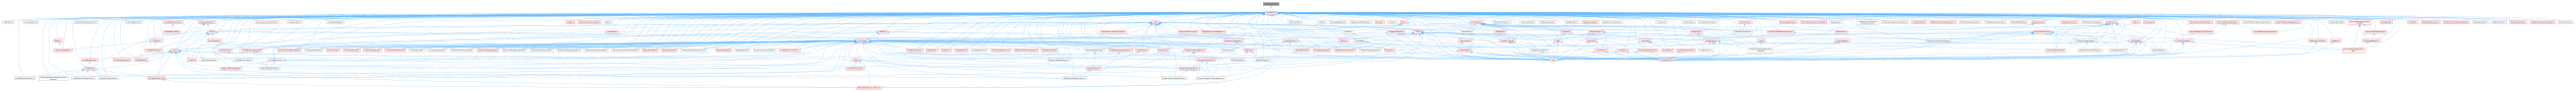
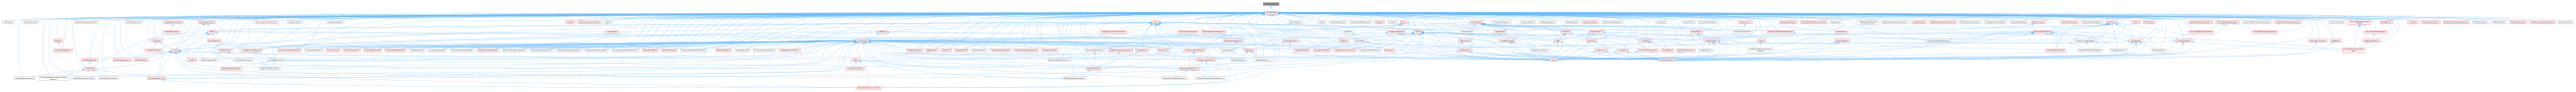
  digraph {
    fontname=Nunito
    node [color=red fillcolor="#FFF0F0" fontname=Nunito fontsize=10 shape=box style=filled]
    edge [color=steelblue1 dir=back fontname=Nunito fontsize=10 labelfontname=Helvetica labelfontsize=10 style=solid]
    n1 [color=gray40 fillcolor=grey60 fontcolor=black height=0.2 label="StringFormatArg.h" width=0.4]
    n2 [height=0.2 label="UnrealString.h" width=0.4]
    n3 [color=grey40 fillcolor=white height=0.2 label="ABTesting.h" width=0.4]
    n4 [height=0.2 label="ActorDescContainerInitParams.h" width=0.4]
    n5 [color=grey40 fillcolor=white height=0.2 label="AndroidJavaEnv.h" width=0.4]
    n6 [color=grey40 fillcolor=white height=0.2 label="AnimStateAliasNode.h" width=0.4]
    n7 [height=0.2 label="App.h" width=0.4]
    n8 [height=0.2 label="Core.h" width=0.4]
    n9 [height=0.2 label="CoreSharedPCH.h" width=0.4]
    n10 [color=grey40 fillcolor=white height=0.2 label="FeedbackContextAnsi.h" width=0.4]
    n11 [color=grey40 fillcolor=white height=0.2 label="ApplePlatformDebugEvents.h" width=0.4]
    n12 [height=0.2 label="ArchiveCrc32.h" width=0.4]
    n13 [height=0.2 label="ArchiveFindCulprit.h" width=0.4]
    n14 [height=0.2 label="ArchiveObjectCrc32.h" width=0.4]
    n15 [height=0.2 label="ArchiveShowReferences.h" width=0.4]
    n16 [color=grey40 fillcolor=white height=0.2 label="ArchiveStackTrace.h" width=0.4]
    n17 [color=grey40 fillcolor=white height=0.2 label="ArrayReader.h" width=0.4]
    n18 [height=0.2 label="AssetBundleData.h" width=0.4]
    n19 [height=0.2 label="AssetData.h" width=0.4]
    n20 [color=grey40 fillcolor=white height=0.2 label="AssetRegistryGenerator.h" width=0.4]
    n21 [color=grey40 fillcolor=white height=0.2 label="AssetSourceFilenameCache.h" width=0.4]
    n22 [color=grey40 fillcolor=white height=0.2 label="CollectionDragDropOp.h" width=0.4]
    n23 [height=0.2 label="EdGraphSchema_K2.h" width=0.4]
    n24 [height=0.2 label="EdGraphSchema_K2_Actions.h" width=0.4]
    n25 [color=grey40 fillcolor=white height=0.2 label="ExternalObjectAndActorDependency\lGatherer.h" width=0.4]
    n26 [color=grey40 fillcolor=white height=0.2 label="AssetImportTask.h" width=0.4]
    n27 [height=0.2 label="AssetManagerTypes.h" width=0.4]
    n28 [height=0.2 label="Async.h" width=0.4]
    n29 [color=grey40 fillcolor=white height=0.2 label="IPlatformFileManagedStorage\lWrapper.h" width=0.4]
    n30 [fillcolor=white height=0.2 label="AsyncLoadingFlushContext.h" width=0.4]
    n31 [color=grey40 fillcolor=white height=0.2 label="AsyncPackageLoader.h" width=0.4]
    n32 [color=grey40 fillcolor=white height=0.2 label="AudioAnalytics.h" width=0.4]
    n33 [height=0.2 label="AudioBufferConfig.h" width=0.4]
    n34 [height=0.2 label="AudioBufferConstants.h" width=0.4]
    n35 [color=grey40 fillcolor=white height=0.2 label="AudioEditorModule.h" width=0.4]
    n36 [color=grey40 fillcolor=white height=0.2 label="AutomatedAssetImportData.h" width=0.4]
    n37 [color=grey40 fillcolor=white height=0.2 label="BPVariableDragDropAction.h" width=0.4]
    n38 [height=0.2 label="Base64.h" width=0.4]
    n39 [height=0.2 label="BezierChannelCurveModel.h" width=0.4]
    n40 [color=grey40 fillcolor=white height=0.2 label="BigInt.h" width=0.4]
    n41 [height=0.2 label="Blake3.h" width=0.4]
    n42 [height=0.2 label="CookPackageSplitter.h" width=0.4]
    n43 [height=0.2 label="BlueprintActionDatabase.h" width=0.4]
    n44 [height=0.2 label="BlueprintActionFilter.h" width=0.4]
    n45 [color=grey40 fillcolor=white height=0.2 label="BlueprintComponentNodeSpawner.h" width=0.4]
    n46 [height=0.2 label="BlueprintNodeSpawner.h" width=0.4]
    n47 [color=grey40 fillcolor=white height=0.2 label="BlueprintNodeTemplateCache.h" width=0.4]
    n48 [color=grey40 fillcolor=white height=0.2 label="BlueprintActionMenuItem.h" width=0.4]
    n49 [height=0.2 label="BlueprintEditor.h" width=0.4]
    n50 [color=grey40 fillcolor=white height=0.2 label="BlueprintEditorModule.h" width=0.4]
    n51 [height=0.2 label="BlueprintEditorSettings.h" width=0.4]
    n52 [color=grey40 fillcolor=white height=0.2 label="BlueprintManagedListDetails.h" width=0.4]
    n53 [color=grey40 fillcolor=white height=0.2 label="BlueprintNamespaceHelper.h" width=0.4]
    n54 [color=grey40 fillcolor=white height=0.2 label="BlueprintNamespaceRegistry.h" width=0.4]
    n55 [color=grey40 fillcolor=white height=0.2 label="BlueprintNamespaceUtilities.h" width=0.4]
    n56 [height=0.2 label="BlueprintNodeSignature.h" width=0.4]
    n57 [color=grey40 fillcolor=white height=0.2 label="BlueprintPaletteFavorites.h" width=0.4]
    n58 [height=0.2 label="Box.h" width=0.4]
    n59 [height=0.2 label="BoxSphereBounds.h" width=0.4]
    n60 [height=0.2 label="CoreMinimal.h" width=0.4]
    n61 [height=0.2 label="BulkData.h" width=0.4]
    n62 [color=grey40 fillcolor=white height=0.2 label="BulkDataReader.h" width=0.4]
    n63 [color=grey40 fillcolor=white height=0.2 label="BulkDataWriter.h" width=0.4]
    n64 [height=0.2 label="CompilerResultsLog.h" width=0.4]
    n65 [color=grey40 fillcolor=white height=0.2 label="ConvexDecompositionNotification.h" width=0.4]
    n66 [height=0.2 label="CoreRedirects.h" width=0.4]
    n67 [color=grey40 fillcolor=white height=0.2 label="CoreRedirectsContext.h" width=0.4]
    n68 [height=0.2 label="CurveEditorSettings.h" width=0.4]
    n69 [height=0.2 label="EdGraphNode_Comment.h" width=0.4]
    n70 [height=0.2 label="EdGraphUtilities.h" width=0.4]
    n71 [color=grey40 fillcolor=white height=0.2 label="EditorCategoryUtils.h" width=0.4]
    n72 [height=0.2 label="EditorDirectories.h" width=0.4]
    n73 [height=0.2 label="EditorFolderUtils.h" width=0.4]
    n74 [height=0.2 label="EditorModeTools.h" width=0.4]
    n75 [color=grey40 fillcolor=white height=0.2 label="EditorSettings.h" width=0.4]
    n76 [color=grey40 fillcolor=white height=0.2 label="EnumEditorUtils.h" width=0.4]
    n77 [color=grey40 fillcolor=white height=0.2 label="ExtractLocResCommandlet.h" width=0.4]
    n78 [height=0.2 label="FileCache.h" width=0.4]
    n79 [height=0.2 label="FindInBlueprintManager.h" width=0.4]
    n80 [color=grey40 fillcolor=white height=0.2 label="FindInBlueprints.h" width=0.4]
    n81 [color=grey40 fillcolor=white height=0.2 label="ImaginaryBlueprintData.h" width=0.4]
    n82 [height=0.2 label="FindReferencersArchive.h" width=0.4]
    n83 [height=0.2 label="FontFaceInterface.h" width=0.4]
    n84 [height=0.2 label="GBufferInfo.h" width=0.4]
    n85 [height=0.2 label="GenericAccessibleInterfaces.h" width=0.4]
    n86 [height=0.2 label="Geometry.h" width=0.4]
    n87 [height=0.2 label="GlobalShader.h" width=0.4]
    n88 [color=grey40 fillcolor=white height=0.2 label="GraphDiffControl.h" width=0.4]
    n89 [height=0.2 label="GraphEditor.h" width=0.4]
    n90 [height=0.2 label="GraphEditorDragDropAction.h" width=0.4]
    n91 [height=0.2 label="HierarchicalLogArchive.h" width=0.4]
    n92 [color=grey40 fillcolor=white height=0.2 label="IMovieSceneToolsTrackImporter.h" width=0.4]
    n93 [height=0.2 label="INodeAndChannelMappings.h" width=0.4]
    n94 [height=0.2 label="ISequencer.h" width=0.4]
    n95 [height=0.2 label="InputBehaviorSet.h" width=0.4]
    n96 [height=0.2 label="Box2D.h" width=0.4]
    n97 [height=0.2 label="Class.h" width=0.4]
    n98 [height=0.2 label="Casts.h" width=0.4]
    n99 [height=0.2 label="CoreNet.h" width=0.4]
    n100 [height=0.2 label="GCObjectInfo.h" width=0.4]
    n101 [height=0.2 label="BufferArchive.h" width=0.4]
    n102 [height=0.2 label="BufferReader.h" width=0.4]
    n103 [color=grey40 fillcolor=white height=0.2 label="BufferWriter.h" width=0.4]
    n104 [color=grey40 fillcolor=white height=0.2 label="BuildTargetSet.h" width=0.4]
    n105 [height=0.2 label="BuildVersion.h" width=0.4]
    n106 [height=0.2 label="BulkDataCookedIndex.h" width=0.4]
    n107 [color=grey40 fillcolor=white height=0.2 label="CDKey.h" width=0.4]
    n108 [color=grey40 fillcolor=white height=0.2 label="CachedStringStore.h" width=0.4]
    n109 [color=grey40 fillcolor=white height=0.2 label="CaptureCardMediaSource.h" width=0.4]
    n110 [height=0.2 label="Change.h" width=0.4]
    n111 [color=grey40 fillcolor=white height=0.2 label="Channel.h" width=0.4]
    n112 [height=0.2 label="Color.h" width=0.4]
    n113 [height=0.2 label="ColorList.h" width=0.4]
    n114 [height=0.2 label="ConfigCacheIni.h" width=0.4]
    n115 [color=grey40 fillcolor=white height=0.2 label="ConfigContext.h" width=0.4]
    n116 [height=0.2 label="GenericPlatformDriver.h" width=0.4]
    n117 [height=0.2 label="CurveModel.h" width=0.4]
    n118 [height=0.2 label="CurveEditor.h" width=0.4]
    n119 [height=0.2 label="DiffUtils.h" width=0.4]
    n120 [height=0.2 label="FileHelper.h" width=0.4]
    n121 [height=0.2 label="GenericPlatformApplication\lMisc.h" width=0.4]
    n122 [color=grey40 fillcolor=white height=0.2 label="IPlatformFileLogWrapper.h" width=0.4]
    n123 [color=grey40 fillcolor=white height=0.2 label="IPlatformFileCachedWrapper.h" width=0.4]
    n124 [height=0.2 label="CommandLine.h" width=0.4]
    n125 [color=grey40 fillcolor=white height=0.2 label="CommandletHelpers.h" width=0.4]
    n126 [height=0.2 label="Compression.h" width=0.4]
    n127 [color=grey40 fillcolor=white height=0.2 label="CompressionUtil.h" width=0.4]
    n128 [color=grey40 fillcolor=white height=0.2 label="ConfigAccessData.h" width=0.4]
    n129 [height=0.2 label="ConfigTypes.h" width=0.4]
    n130 [color=grey40 fillcolor=white height=0.2 label="ConfigUtilities.h" width=0.4]
    n131 [height=0.2 label="CookDependency.h" width=0.4]
    n132 [color=grey40 fillcolor=white height=0.2 label="CookDeterminismHelper.h" width=0.4]
    n133 [height=0.2 label="CookStats.h" width=0.4]
    n134 [height=0.2 label="CoreDelegates.h" width=0.4]
    n135 [height=0.2 label="CoreGlobals.h" width=0.4]
    n136 [height=0.2 label="CoreMisc.h" width=0.4]
    n137 [height=0.2 label="FeedbackContext.h" width=0.4]
    n138 [color=grey40 fillcolor=white height=0.2 label="CsvParser.h" width=0.4]
    n139 [height=0.2 label="CsvProfiler.h" width=0.4]
    n140 [color=grey40 fillcolor=white height=0.2 label="Culture.h" width=0.4]
    n141 [color=grey40 fillcolor=white height=0.2 label="CultureFilter.h" width=0.4]
    n142 [color=grey40 fillcolor=white height=0.2 label="CurveEditorTreeFilter.h" width=0.4]
    n143 [height=0.2 label="CustomVersion.h" width=0.4]
    n144 [height=0.2 label="DataDrivenPlatformInfoRegistry.h" width=0.4]
    n145 [color=grey40 fillcolor=white height=0.2 label="IPlatformFileOpenLogWrapper.h" width=0.4]
    n146 [height=0.2 label="DateTime.h" width=0.4]
    n147 [color=grey40 fillcolor=white height=0.2 label="DiagnosticTable.h" width=0.4]
    n148 [height=0.2 label="FileManager.h" width=0.4]
    n149 [color=grey40 fillcolor=white height=0.2 label="FileManagerGeneric.h" width=0.4]
    n150 [height=0.2 label="GenericPlatformFile.h" width=0.4]
    n151 [height=0.2 label="DefaultValueHelper.h" width=0.4]
    n152 [height=0.2 label="DerivedDataCacheCommandlet.h" width=0.4]
    n153 [color=grey40 fillcolor=white height=0.2 label="Diagnostics.h" width=0.4]
    n154 [color=grey40 fillcolor=white height=0.2 label="DiffCookCommandlet.h" width=0.4]
    n155 [height=0.2 label="DirectoryTree.h" width=0.4]
    n156 [color=grey40 fillcolor=white height=0.2 label="DisplayClusterFillDerived\lDataCacheWorker.h" width=0.4]
    n157 [color=grey40 fillcolor=white height=0.2 label="DumpAssetRegistryCommandlet.h" width=0.4]
    n158 [height=0.2 label="DynamicMesh3.h" width=0.4]
    n159 [height=0.2 label="EdModeInteractiveToolsContext.h" width=0.4]
    n160 [color=grey40 fillcolor=white height=0.2 label="EditorCommandLineUtils.h" width=0.4]
    n161 [color=grey40 fillcolor=white height=0.2 label="EmbeddedCommunication.h" width=0.4]
    n162 [color=grey40 fillcolor=white height=0.2 label="EngineBuildSettings.h" width=0.4]
    n163 [height=0.2 label="EngineVersion.h" width=0.4]
    n164 [height=0.2 label="EnumProperty.h" width=0.4]
    n165 [height=0.2 label="ExpressionParserTypes.h" width=0.4]
    n166 [height=0.2 label="FastDecimalFormat.h" width=0.4]
    n167 [color=grey40 fillcolor=white height=0.2 label="FeedbackContextMarkup.h" width=0.4]
    n168 [height=0.2 label="Field.h" width=0.4]
    n169 [height=0.2 label="FieldPath.h" width=0.4]
    n170 [height=0.2 label="FieldPathProperty.h" width=0.4]
    n171 [height=0.2 label="Filters.h" width=0.4]
    n172 [height=0.2 label="FrameTime.h" width=0.4]
    n173 [height=0.2 label="GarbageCollection.h" width=0.4]
    n174 [height=0.2 label="GatherableTextData.h" width=0.4]
    n175 [height=0.2 label="GenericApplication.h" width=0.4]
    n176 [height=0.2 label="GenericApplicationMessage\lHandler.h" width=0.4]
    n177 [height=0.2 label="GenericWindowDefinition.h" width=0.4]
    n178 [height=0.2 label="GenericPlatformChunkInstall.h" width=0.4]
    n179 [height=0.2 label="GenericPlatformCrashContext.h" width=0.4]
    n180 [color=grey40 fillcolor=white height=0.2 label="GenericPlatformHostCommunication.h" width=0.4]
    n181 [height=0.2 label="GenericPlatformOutputDevices.h" width=0.4]
    n182 [height=0.2 label="GenericPlatformProcess.h" width=0.4]
    n183 [height=0.2 label="GenericPlatformStackWalk.h" width=0.4]
    n184 [height=0.2 label="GenericPlatformSymbolication.h" width=0.4]
    n185 [height=0.2 label="GenericPlatformTime.h" width=0.4]
    n186 [color=grey40 fillcolor=white height=0.2 label="GraphActionNode.h" width=0.4]
    n187 [height=0.2 label="Guid.h" width=0.4]
    n188 [height=0.2 label="IWorldPartitionHLODObject.h" width=0.4]
    n189 [height=0.2 label="HashBuilder.h" width=0.4]
    n190 [height=0.2 label="Histogram.h" width=0.4]
    n191 [height=0.2 label="IConsoleManager.h" width=0.4]
    n192 [height=0.2 label="ICookInfo.h" width=0.4]
    n193 [height=0.2 label="IGroupableExtension.h" width=0.4]
    n194 [height=0.2 label="IMovieScenePlaybackCapability.h" width=0.4]
    n195 [color=grey40 fillcolor=white height=0.2 label="IOSAppDelegate.h" width=0.4]
    n196 [color=grey40 fillcolor=white height=0.2 label="IOSPlatformFile.h" width=0.4]
    n197 [height=0.2 label="IOutlinerExtension.h" width=0.4]
    n198 [height=0.2 label="ITextFormatArgumentModifier.h" width=0.4]
    n199 [color=grey40 fillcolor=white height=0.2 label="InstanceCounter.h" width=0.4]
    n1 -> n2
    n2 -> n3
    n2 -> n4
    n2 -> n5
    n2 -> n6
    n2 -> n7
    n2 -> n8
    n2 -> n9
    n2 -> n10
    n2 -> n11
    n2 -> n12
    n2 -> n13
    n2 -> n14
    n2 -> n15
    n2 -> n16
    n2 -> n17
    n2 -> n18
    n2 -> n19
    n2 -> n20
    n2 -> n21
    n2 -> n22
    n2 -> n23
    n2 -> n24
    n2 -> n25
    n2 -> n26
    n2 -> n27
    n2 -> n28
    n2 -> n29
    n2 -> n30
    n2 -> n31
    n2 -> n32
    n2 -> n33
    n2 -> n34
    n2 -> n35
    n2 -> n36
    n2 -> n37
    n2 -> n38
    n2 -> n39
    n2 -> n40
    n2 -> n41
    n2 -> n42
    n2 -> n43
    n2 -> n44
    n2 -> n45
    n2 -> n46
    n2 -> n47
    n2 -> n48
    n2 -> n49
    n2 -> n50
    n2 -> n51
    n2 -> n52
    n2 -> n53
    n2 -> n54
    n2 -> n55
    n2 -> n56
    n2 -> n57
    n2 -> n58
    n2 -> n59
    n2 -> n60
    n2 -> n61
    n2 -> n62
    n2 -> n63
    n2 -> n64
    n2 -> n65
    n2 -> n66
    n2 -> n67
    n2 -> n68
    n2 -> n69
    n2 -> n70
    n2 -> n71
    n2 -> n72
    n2 -> n73
    n2 -> n74
    n2 -> n75
    n2 -> n76
    n2 -> n77
    n2 -> n78
    n2 -> n79
    n2 -> n80
    n2 -> n81
    n2 -> n82
    n2 -> n83
    n2 -> n84
    n2 -> n85
    n2 -> n86
    n2 -> n87
    n2 -> n88
    n2 -> n89
    n2 -> n90
    n2 -> n91
    n2 -> n92
    n2 -> n93
    n2 -> n94
    n2 -> n95
    n2 -> n96
    n2 -> n97
    n2 -> n98
    n2 -> n99
    n2 -> n100
    n2 -> n101
    n2 -> n102
    n2 -> n103
    n2 -> n104
    n2 -> n105
    n2 -> n106
    n2 -> n107
    n2 -> n108
    n2 -> n109
    n2 -> n110
    n2 -> n111
    n2 -> n112
    n2 -> n113
    n2 -> n114
    n2 -> n115
    n2 -> n116
    n2 -> n117
    n2 -> n118
    n2 -> n119
    n2 -> n120
    n2 -> n121
    n2 -> n122
    n2 -> n123
    n2 -> n124
    n2 -> n125
    n2 -> n126
    n2 -> n127
    n2 -> n128
    n2 -> n129
    n2 -> n130
    n2 -> n131
    n2 -> n132
    n2 -> n133
    n2 -> n134
    n2 -> n135
    n2 -> n136
    n2 -> n137
    n2 -> n138
    n2 -> n139
    n2 -> n140
    n2 -> n141
    n2 -> n142
    n2 -> n143
    n2 -> n144
    n2 -> n145
    n2 -> n146
    n2 -> n147
    n2 -> n148
    n2 -> n149
    n2 -> n150
    n2 -> n151
    n2 -> n152
    n2 -> n153
    n2 -> n154
    n2 -> n155
    n2 -> n156
    n2 -> n157
    n2 -> n158
    n2 -> n159
    n2 -> n160
    n2 -> n161
    n2 -> n162
    n2 -> n163
    n2 -> n164
    n2 -> n165
    n2 -> n166
    n2 -> n167
    n2 -> n168
    n2 -> n169
    n2 -> n170
    n2 -> n171
    n2 -> n172
    n2 -> n173
    n2 -> n174
    n2 -> n175
    n2 -> n176
    n2 -> n177
    n2 -> n178
    n2 -> n179
    n2 -> n180
    n2 -> n181
    n2 -> n182
    n2 -> n183
    n2 -> n184
    n2 -> n185
    n2 -> n186
    n2 -> n187
    n2 -> n188
    n2 -> n189
    n2 -> n190
    n2 -> n191
    n2 -> n192
    n2 -> n193
    n2 -> n194
    n2 -> n195
    n2 -> n196
    n2 -> n197
    n2 -> n198
    n2 -> n199
    n7 -> n8
    n7 -> n9
    n7 -> n10
    n17 -> n8
    n18 -> n19
    n19 -> n20
    n19 -> n21
    n19 -> n22
    n19 -> n23
    n19 -> n25
    n23 -> n24
    n28 -> n29
    n34 -> n33
    n41 -> n42
    n44 -> n45
    n44 -> n46
    n46 -> n45
    n46 -> n47
    n49 -> n37
    n50 -> n49
    n56 -> n45
    n56 -> n46
    n56 -> n57
    n58 -> n8
    n58 -> n9
    n58 -> n59
    n58 -> n60
    n58 -> n74
    n59 -> n8
    n59 -> n9
    n59 -> n60
    n60 -> n6
    n60 -> n8
    n60 -> n9
    n60 -> n12
    n60 -> n13
    n60 -> n14
    n60 -> n15
    n60 -> n21
    n60 -> n22
    n60 -> n23
    n60 -> n24
    n60 -> n26
    n60 -> n31
    n60 -> n36
    n60 -> n37
    n60 -> n43
    n60 -> n44
    n60 -> n45
    n60 -> n46
    n60 -> n47
    n60 -> n48
    n60 -> n49
    n60 -> n50
    n60 -> n51
    n60 -> n52
    n60 -> n53
    n60 -> n54
    n60 -> n55
    n60 -> n56
    n60 -> n57
    n60 -> n61
    n60 -> n64
    n60 -> n65
    n60 -> n66
    n60 -> n68
    n60 -> n69
    n60 -> n70
    n60 -> n71
    n60 -> n72
    n60 -> n73
    n60 -> n74
    n60 -> n75
    n60 -> n76
    n60 -> n77
    n60 -> n78
    n60 -> n79
    n60 -> n80
    n60 -> n81
    n60 -> n82
    n60 -> n83
    n60 -> n84
    n60 -> n85
    n60 -> n86
    n60 -> n87
    n60 -> n88
    n60 -> n89
    n60 -> n90
    n60 -> n91
    n60 -> n92
    n60 -> n93
    n60 -> n94
    n60 -> n95
    n61 -> n62
    n61 -> n63
    n66 -> n67
    n79 -> n80
    n79 -> n81
    n80 -> n49
    n80 -> n51
    n80 -> n81
    n89 -> n49
    n90 -> n37
    n96 -> n8
    n96 -> n9
    n96 -> n60
    n96 -> n85
    n96 -> n97
    n97 -> n18
    n97 -> n19
    n97 -> n23
    n97 -> n24
    n97 -> n27
    n97 -> n37
    n97 -> n44
    n97 -> n51
    n97 -> n71
    n97 -> n98
    n97 -> n99
    n97 -> n100
    n98 -> n24
    n98 -> n46
    n98 -> n64
    n101 -> n8
    n102 -> n8
    n102 -> n9
    n102 -> n62
    n103 -> n8
    n106 -> n61
    n112 -> n8
    n112 -> n9
    n112 -> n23
    n112 -> n46
    n112 -> n48
    n112 -> n49
    n112 -> n68
    n112 -> n69
    n112 -> n80
    n112 -> n113
    n112 -> n114
    n112 -> n117
    n112 -> n119
    n112 -> n120
    n112 -> n121
    n112 -> n122
    n113 -> n8
    n113 -> n9
    n114 -> n8
    n114 -> n9
    n114 -> n29
    n114 -> n115
    n114 -> n116
    n117 -> n118
    n120 -> n8
    n120 -> n9
    n122 -> n123
    n124 -> n7
    n124 -> n8
    n124 -> n9
    n124 -> n29
    n126 -> n8
    n126 -> n9
    n129 -> n114
    n129 -> n115
    n134 -> n8
    n134 -> n9
    n135 -> n7
    n135 -> n8
    n135 -> n9
    n135 -> n10
    n135 -> n29
    n135 -> n60
    n135 -> n103
    n135 -> n114
    n135 -> n115
    n135 -> n129
    n135 -> n133
    n135 -> n136
    n135 -> n137
    n136 -> n7
-   n10 -> n8
+   n136 -> n8
    n136 -> n9
    n137 -> n8
    n137 -> n9
    n137 -> n10
    n139 -> n79
    n140 -> n8
    n143 -> n8
    n143 -> n9
    n143 -> n61
    n144 -> n145
    n146 -> n8
    n146 -> n9
    n146 -> n60
    n146 -> n75
    n146 -> n116
    n146 -> n122
    n146 -> n123
    n146 -> n145
    n146 -> n147
    n146 -> n148
    n146 -> n149
    n146 -> n150
    n148 -> n8
    n148 -> n9
    n148 -> n120
    n148 -> n147
    n148 -> n149
    n150 -> n8
    n150 -> n9
    n150 -> n29
    n150 -> n61
    n150 -> n78
    n150 -> n122
    n150 -> n123
    n150 -> n134
    n150 -> n145
    n150 -> n148
    n150 -> n149
    n155 -> n154
    n163 -> n9
    n163 -> n105
    n168 -> n44
    n168 -> n56
    n168 -> n97
    n168 -> n99
    n168 -> n164
    n168 -> n169
    n168 -> n170
-   n169 -> n42
+   n169 -> n97
    n169 -> n170
    n173 -> n97
    n173 -> n100
    n173 -> n168
    n174 -> n9
    n175 -> n121
    n176 -> n121
    n176 -> n175
    n176 -> n177
    n177 -> n175
    n182 -> n8
    n182 -> n9
    n183 -> n8
    n183 -> n179
    n183 -> n184
    n185 -> n8
    n185 -> n9
    n187 -> n4
    n187 -> n7
    n187 -> n8
    n187 -> n9
    n187 -> n19
    n187 -> n49
    n187 -> n56
    n187 -> n75
    n187 -> n80
    n187 -> n89
    n187 -> n92
    n187 -> n94
    n187 -> n97
    n187 -> n137
    n187 -> n139
    n187 -> n143
    n187 -> n144
    n187 -> n165
    n187 -> n168
    n187 -> n188
    n190 -> n9
    n191 -> n8
    n191 -> n9
    n191 -> n44
    n191 -> n121
  }
